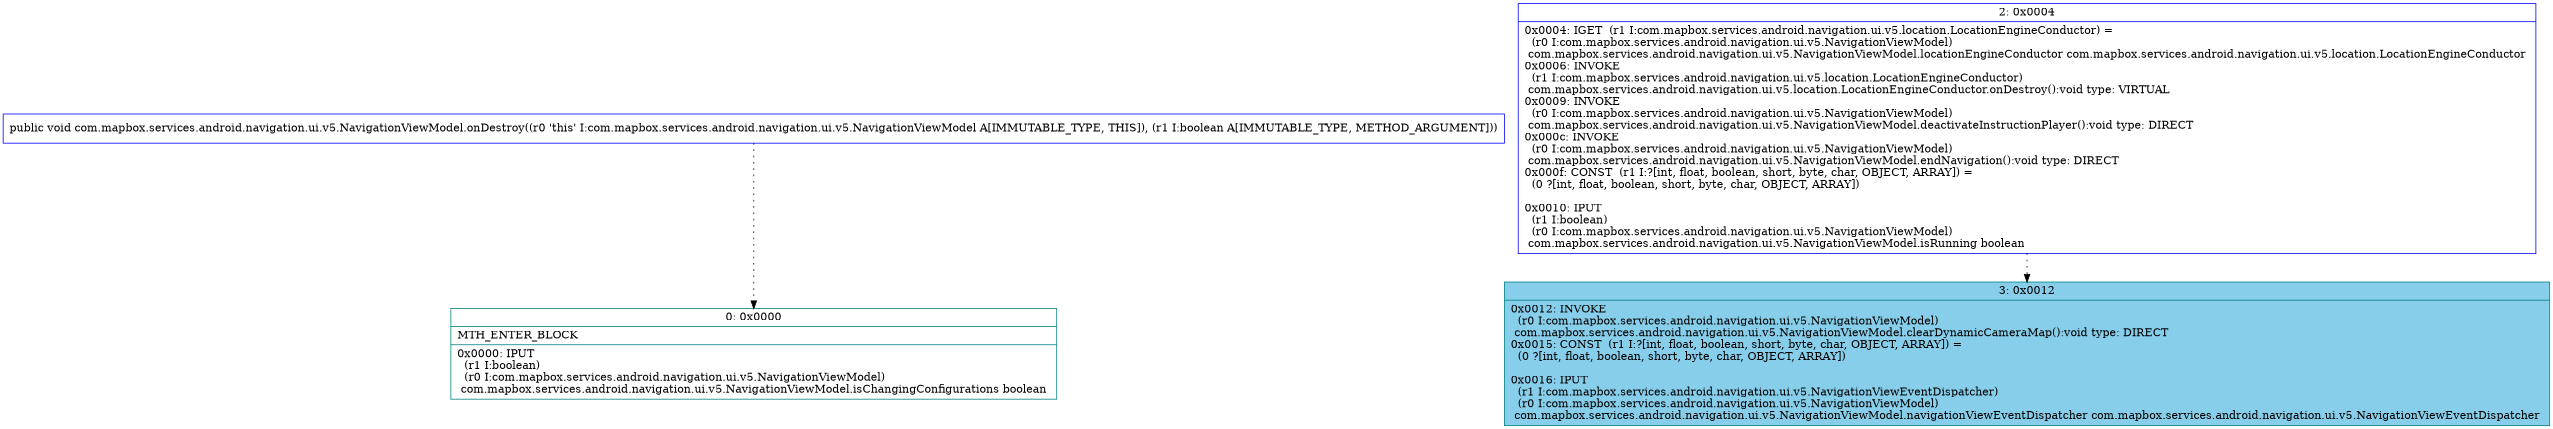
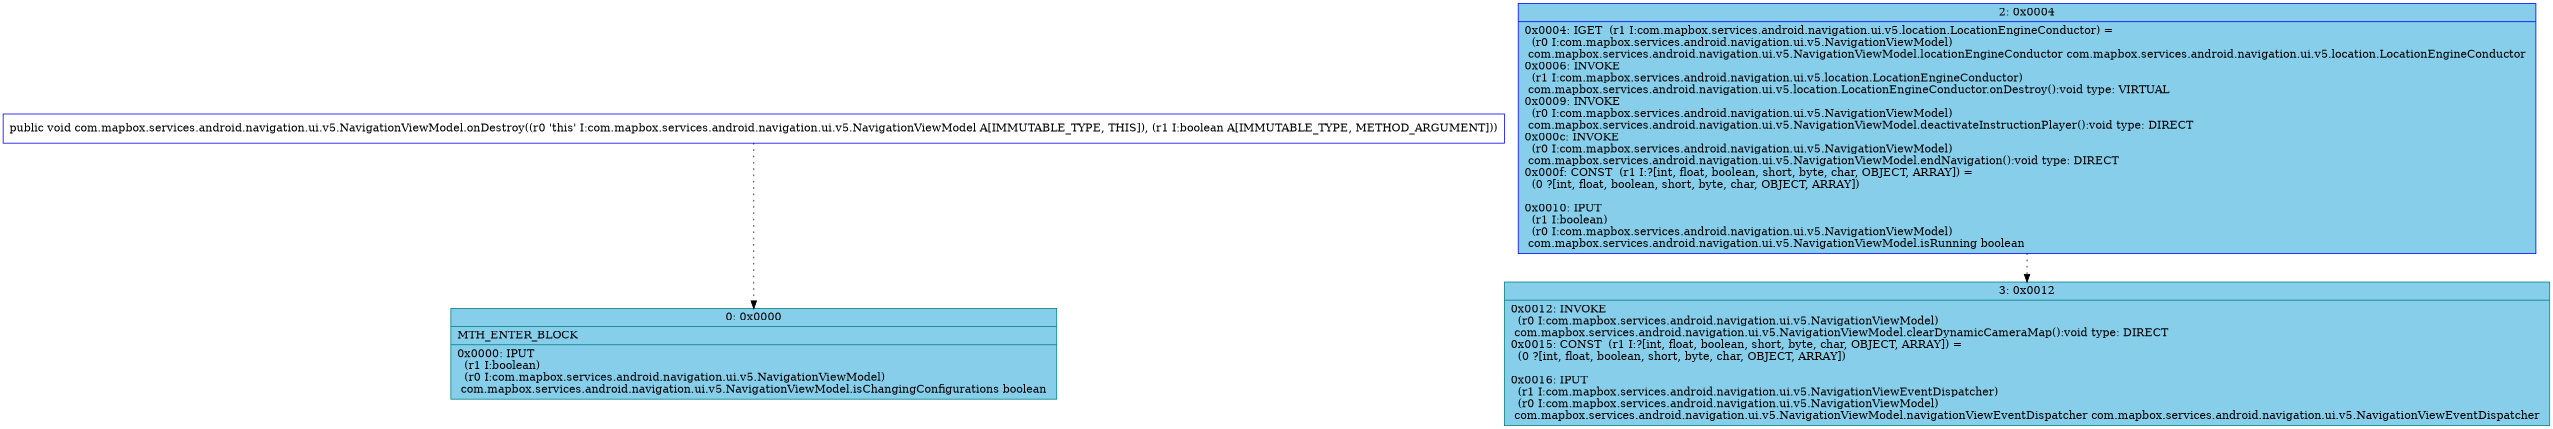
  digraph {
    node [color=teal fillcolor=skyblue shape=record style=filled]
    edge [style=dotted]
-   n1 [fillcolor=white label="{0\:\ 0x0000|MTH_ENTER_BLOCK\l|0x0000: IPUT  \l  (r1 I:boolean)\l  (r0 I:com.mapbox.services.android.navigation.ui.v5.NavigationViewModel)\l com.mapbox.services.android.navigation.ui.v5.NavigationViewModel.isChangingConfigurations boolean \l}"]
-   n2 [color=blue fillcolor=white label="{2\:\ 0x0004|0x0004: IGET  (r1 I:com.mapbox.services.android.navigation.ui.v5.location.LocationEngineConductor) = \l  (r0 I:com.mapbox.services.android.navigation.ui.v5.NavigationViewModel)\l com.mapbox.services.android.navigation.ui.v5.NavigationViewModel.locationEngineConductor com.mapbox.services.android.navigation.ui.v5.location.LocationEngineConductor \l0x0006: INVOKE  \l  (r1 I:com.mapbox.services.android.navigation.ui.v5.location.LocationEngineConductor)\l com.mapbox.services.android.navigation.ui.v5.location.LocationEngineConductor.onDestroy():void type: VIRTUAL \l0x0009: INVOKE  \l  (r0 I:com.mapbox.services.android.navigation.ui.v5.NavigationViewModel)\l com.mapbox.services.android.navigation.ui.v5.NavigationViewModel.deactivateInstructionPlayer():void type: DIRECT \l0x000c: INVOKE  \l  (r0 I:com.mapbox.services.android.navigation.ui.v5.NavigationViewModel)\l com.mapbox.services.android.navigation.ui.v5.NavigationViewModel.endNavigation():void type: DIRECT \l0x000f: CONST  (r1 I:?[int, float, boolean, short, byte, char, OBJECT, ARRAY]) = \l  (0 ?[int, float, boolean, short, byte, char, OBJECT, ARRAY])\l \l0x0010: IPUT  \l  (r1 I:boolean)\l  (r0 I:com.mapbox.services.android.navigation.ui.v5.NavigationViewModel)\l com.mapbox.services.android.navigation.ui.v5.NavigationViewModel.isRunning boolean \l}"]
+   n1 [label="{0\:\ 0x0000|MTH_ENTER_BLOCK\l|0x0000: IPUT  \l  (r1 I:boolean)\l  (r0 I:com.mapbox.services.android.navigation.ui.v5.NavigationViewModel)\l com.mapbox.services.android.navigation.ui.v5.NavigationViewModel.isChangingConfigurations boolean \l}"]
+   n2 [color=blue label="{2\:\ 0x0004|0x0004: IGET  (r1 I:com.mapbox.services.android.navigation.ui.v5.location.LocationEngineConductor) = \l  (r0 I:com.mapbox.services.android.navigation.ui.v5.NavigationViewModel)\l com.mapbox.services.android.navigation.ui.v5.NavigationViewModel.locationEngineConductor com.mapbox.services.android.navigation.ui.v5.location.LocationEngineConductor \l0x0006: INVOKE  \l  (r1 I:com.mapbox.services.android.navigation.ui.v5.location.LocationEngineConductor)\l com.mapbox.services.android.navigation.ui.v5.location.LocationEngineConductor.onDestroy():void type: VIRTUAL \l0x0009: INVOKE  \l  (r0 I:com.mapbox.services.android.navigation.ui.v5.NavigationViewModel)\l com.mapbox.services.android.navigation.ui.v5.NavigationViewModel.deactivateInstructionPlayer():void type: DIRECT \l0x000c: INVOKE  \l  (r0 I:com.mapbox.services.android.navigation.ui.v5.NavigationViewModel)\l com.mapbox.services.android.navigation.ui.v5.NavigationViewModel.endNavigation():void type: DIRECT \l0x000f: CONST  (r1 I:?[int, float, boolean, short, byte, char, OBJECT, ARRAY]) = \l  (0 ?[int, float, boolean, short, byte, char, OBJECT, ARRAY])\l \l0x0010: IPUT  \l  (r1 I:boolean)\l  (r0 I:com.mapbox.services.android.navigation.ui.v5.NavigationViewModel)\l com.mapbox.services.android.navigation.ui.v5.NavigationViewModel.isRunning boolean \l}"]
    n3 [label="{3\:\ 0x0012|0x0012: INVOKE  \l  (r0 I:com.mapbox.services.android.navigation.ui.v5.NavigationViewModel)\l com.mapbox.services.android.navigation.ui.v5.NavigationViewModel.clearDynamicCameraMap():void type: DIRECT \l0x0015: CONST  (r1 I:?[int, float, boolean, short, byte, char, OBJECT, ARRAY]) = \l  (0 ?[int, float, boolean, short, byte, char, OBJECT, ARRAY])\l \l0x0016: IPUT  \l  (r1 I:com.mapbox.services.android.navigation.ui.v5.NavigationViewEventDispatcher)\l  (r0 I:com.mapbox.services.android.navigation.ui.v5.NavigationViewModel)\l com.mapbox.services.android.navigation.ui.v5.NavigationViewModel.navigationViewEventDispatcher com.mapbox.services.android.navigation.ui.v5.NavigationViewEventDispatcher \l}"]
    n4 [color=blue fillcolor=white label="{public void com.mapbox.services.android.navigation.ui.v5.NavigationViewModel.onDestroy((r0 'this' I:com.mapbox.services.android.navigation.ui.v5.NavigationViewModel A[IMMUTABLE_TYPE, THIS]), (r1 I:boolean A[IMMUTABLE_TYPE, METHOD_ARGUMENT])) }"]
    n2 -> n3
    n4 -> n1
  }
